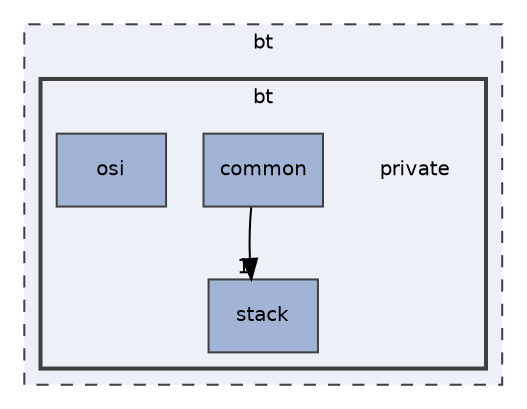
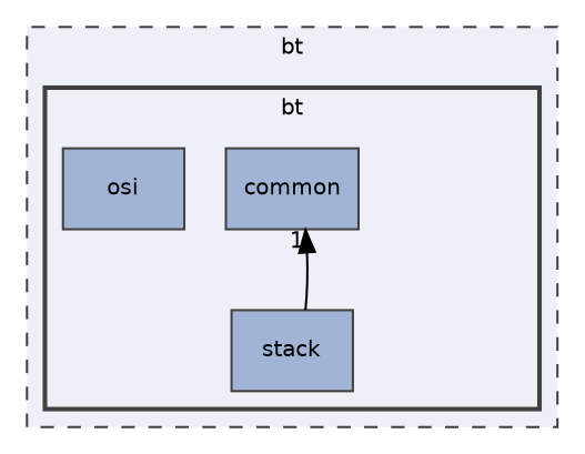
  digraph {
    compound=true
    node [fontname=Helvetica fontsize=10 shape=box color=grey25 fillcolor="#a2b4d6" style="filled,"]
-   n1 [label=private shape=plaintext color="" fillcolor="" style=""]
    n2 [label=common]
    n3 [label=osi]
    n4 [label=stack]
    subgraph cluster_1 {
      bgcolor="#edf0f7"
      fontname=Helvetica
      fontsize=10
      label=bt
      pencolor=grey25
      style="filled,dashed,"
      subgraph cluster_2 {
        bgcolor="#edf0f7"
        fontname=Helvetica
        fontsize=10
        pencolor=grey25
        style="filled,bold,"
-       n1
        n2
        n3
        n4
      }
    }
-   n2 -> n4 [fontname=Helvetica fontsize=10 headlabel=1 labeldistance=1.5 labelfontname=Helvetica labelfontsize=10]
+   n4 -> n2 [fontname=Helvetica fontsize=10 headlabel=1 labeldistance=1.5 labelfontname=Helvetica labelfontsize=10]
  }
